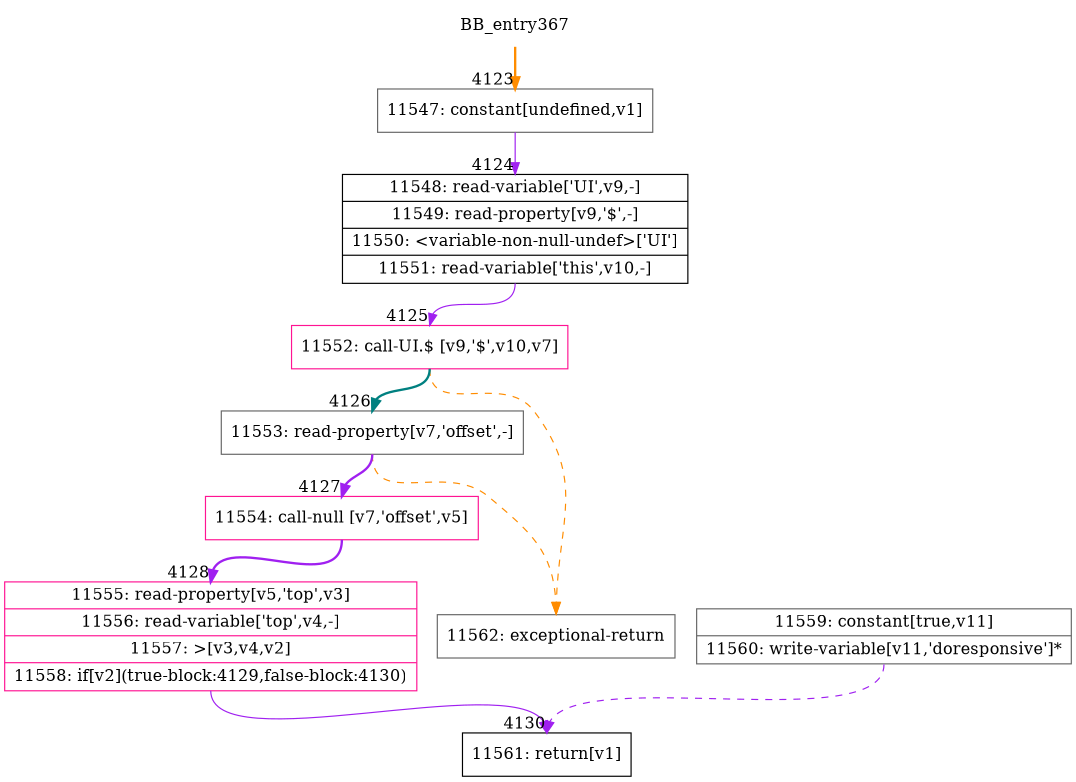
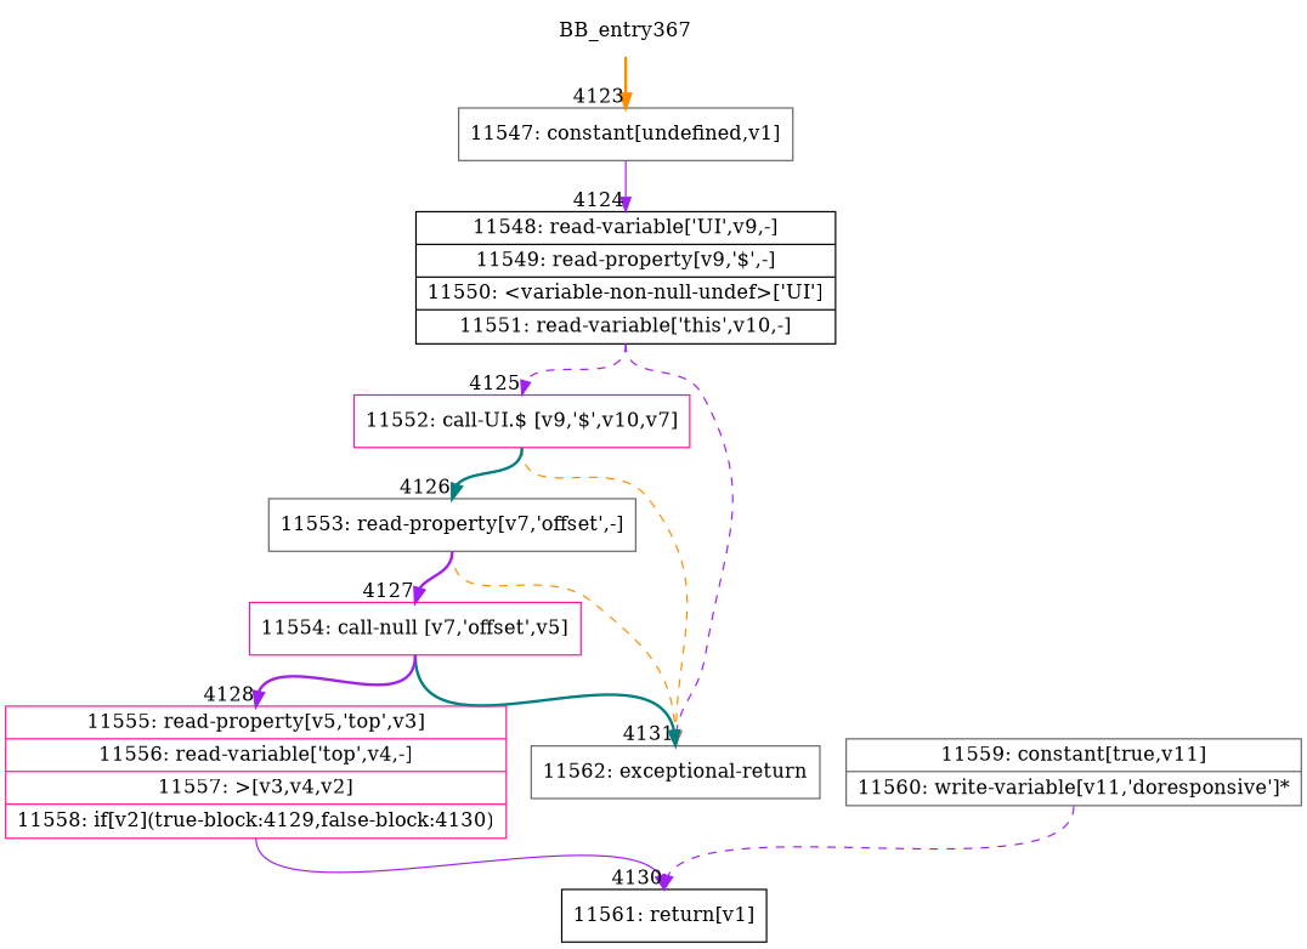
  digraph {
    rankdir=TD
    node [color=gray40 shape=record]
    edge [color=purple headport=n style=bold tailport=s]
    n1 [label=BB_entry367 shape=none]
    n2 [label="{11547: constant[undefined,v1]}"]
    n3 [color=black label="{11548: read-variable['UI',v9,-]|11549: read-property[v9,'$',-]|11550: \<variable-non-null-undef\>['UI']|11551: read-variable['this',v10,-]}"]
    n4 [color=deeppink label="{11552: call-UI.$ [v9,'$',v10,v7]}"]
    n5 [label="{11562: exceptional-return}"]
    n6 [label="{11553: read-property[v7,'offset',-]}"]
    n7 [color=deeppink label="{11554: call-null [v7,'offset',v5]}"]
    n8 [color=deeppink label="{11555: read-property[v5,'top',v3]|11556: read-variable['top',v4,-]|11557: \>[v3,v4,v2]|11558: if[v2](true-block:4129,false-block:4130)}"]
    n9 [color=black label="{11561: return[v1]}"]
    n10 [label="{11559: constant[true,v11]|11560: write-variable[v11,'doresponsive']*}"]
    n1 -> n2 [color=darkorange headlabel="    4123"]
    n2 -> n3 [headlabel="      4124" style=solid]
-   n3 -> n4 [headlabel="      4125" style=solid]
+   n3 -> n4 [headlabel="      4125" style=dashed]
+   n3 -> n5 [headlabel="      4131" style=dashed]
    n4 -> n5 [color=darkorange style=dashed]
    n4 -> n6 [color=teal headlabel="      4126"]
    n6 -> n5 [color=darkorange style=dashed]
    n6 -> n7 [headlabel="      4127"]
+   n7 -> n5 [color=teal]
    n7 -> n8 [headlabel="      4128"]
    n8 -> n9 [headlabel="      4130" style=solid]
    n10 -> n9 [style=dashed]
  }
